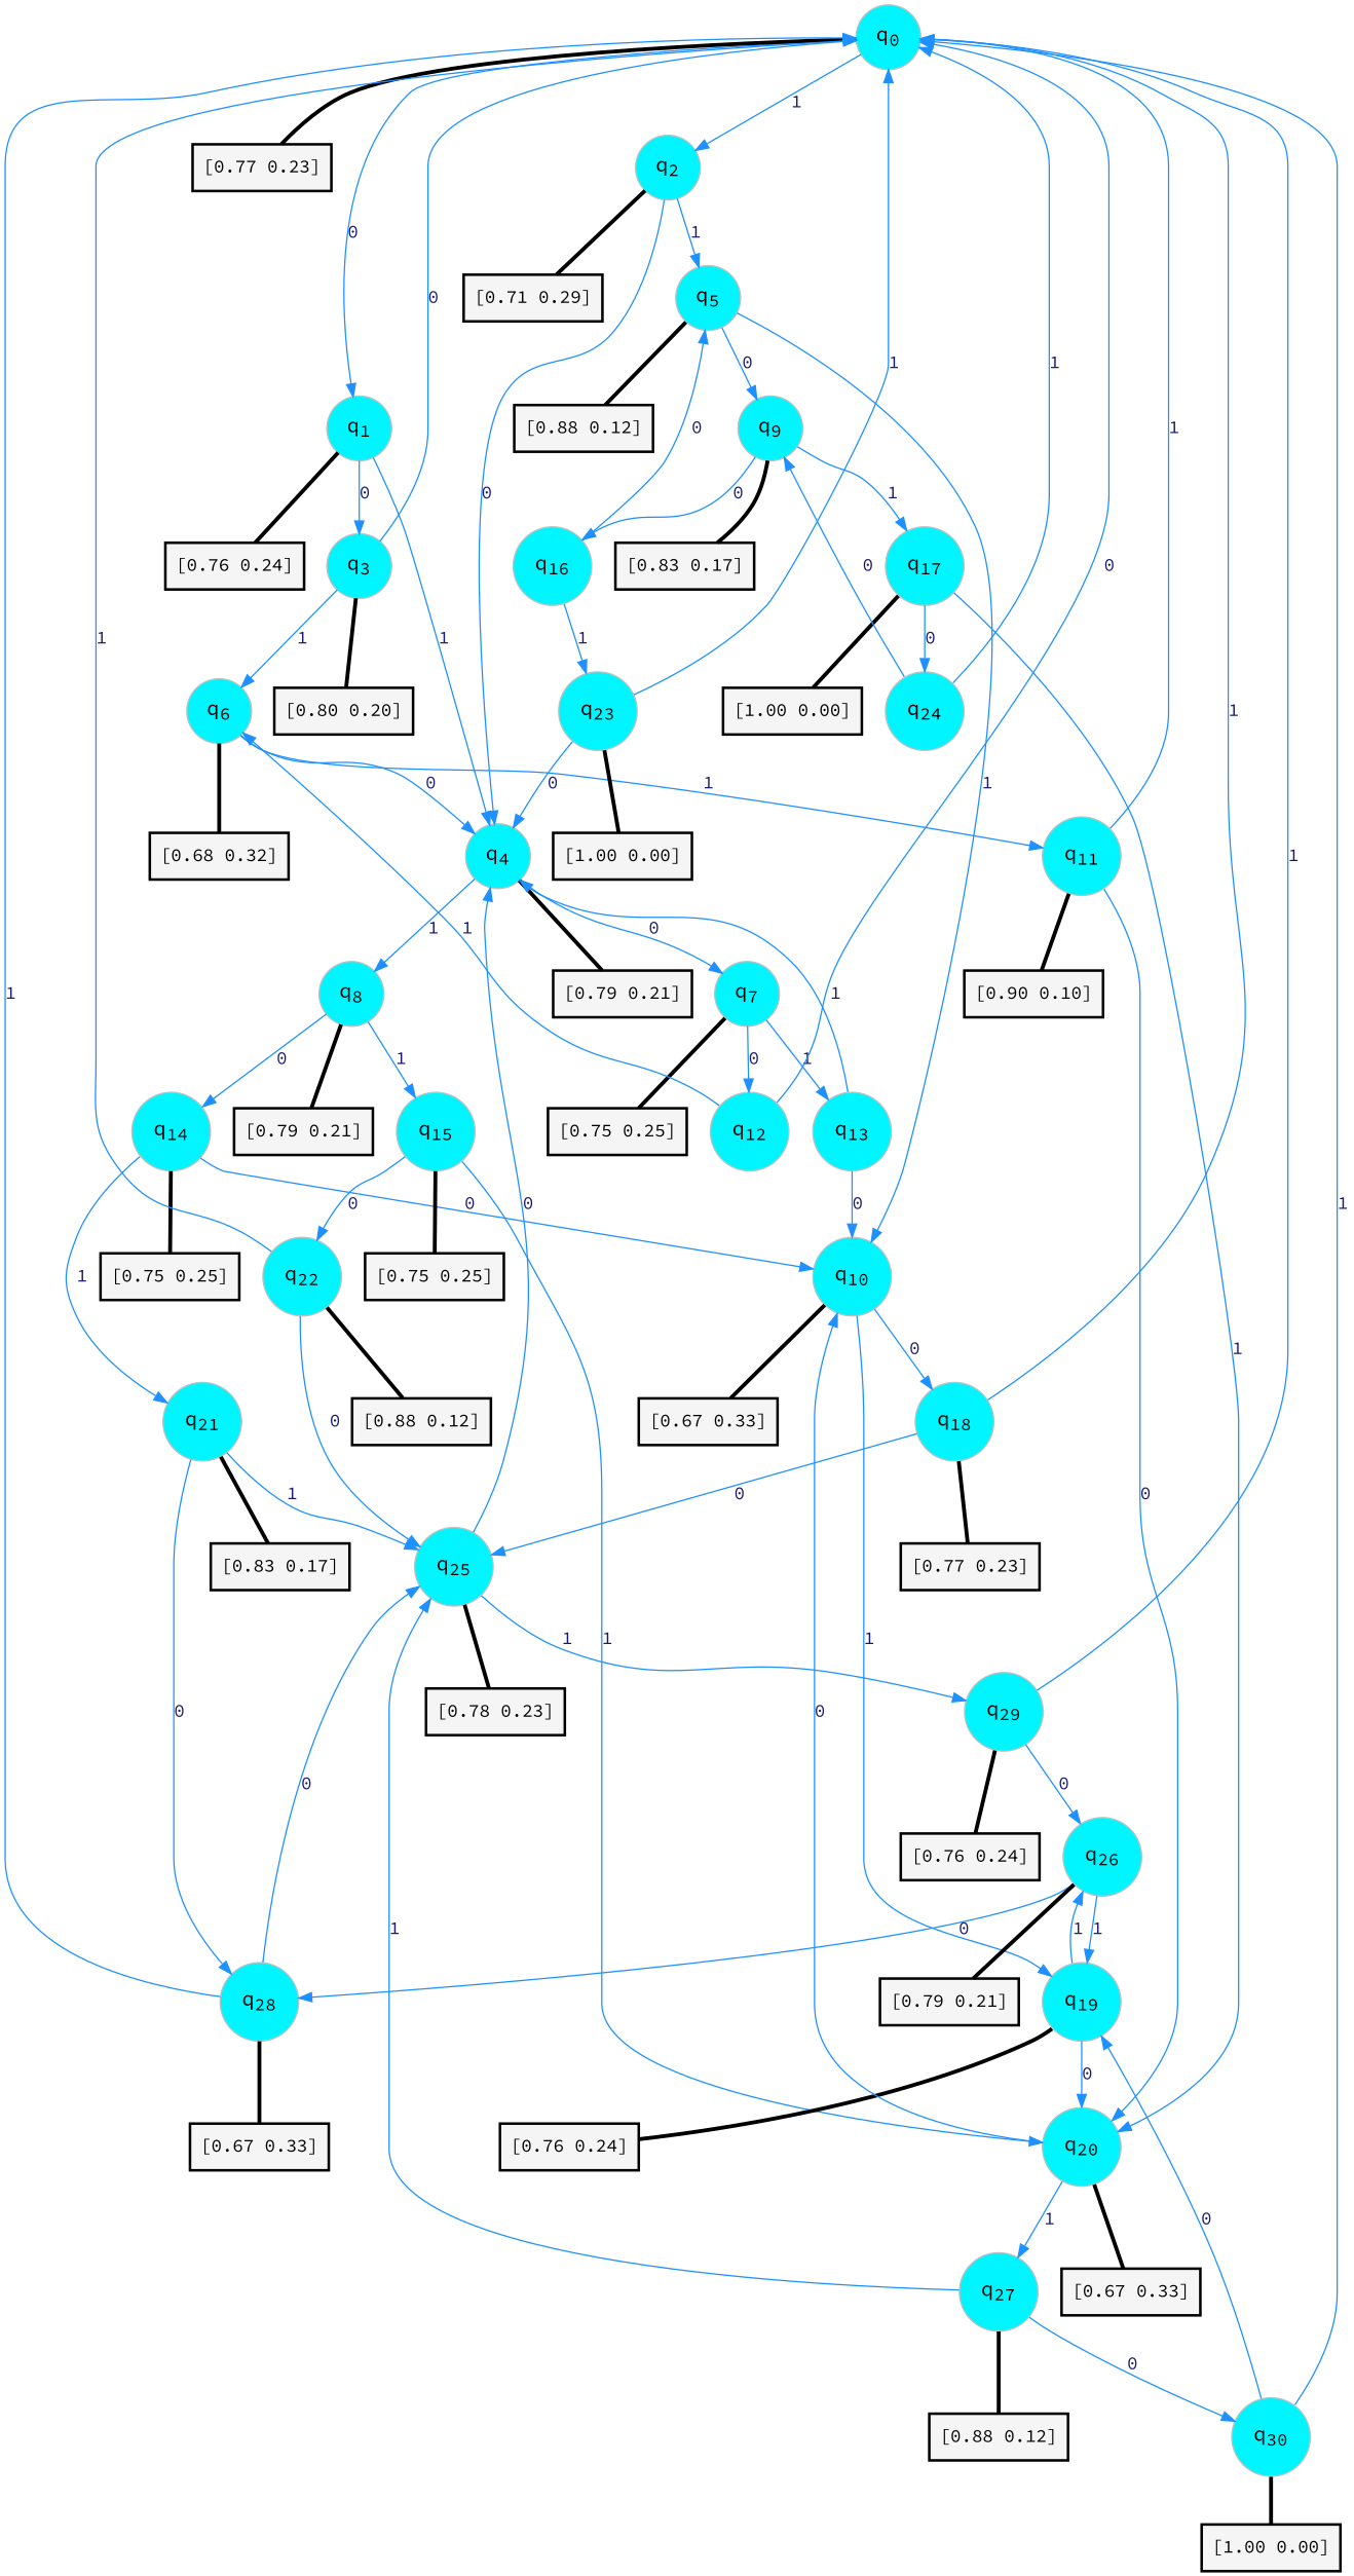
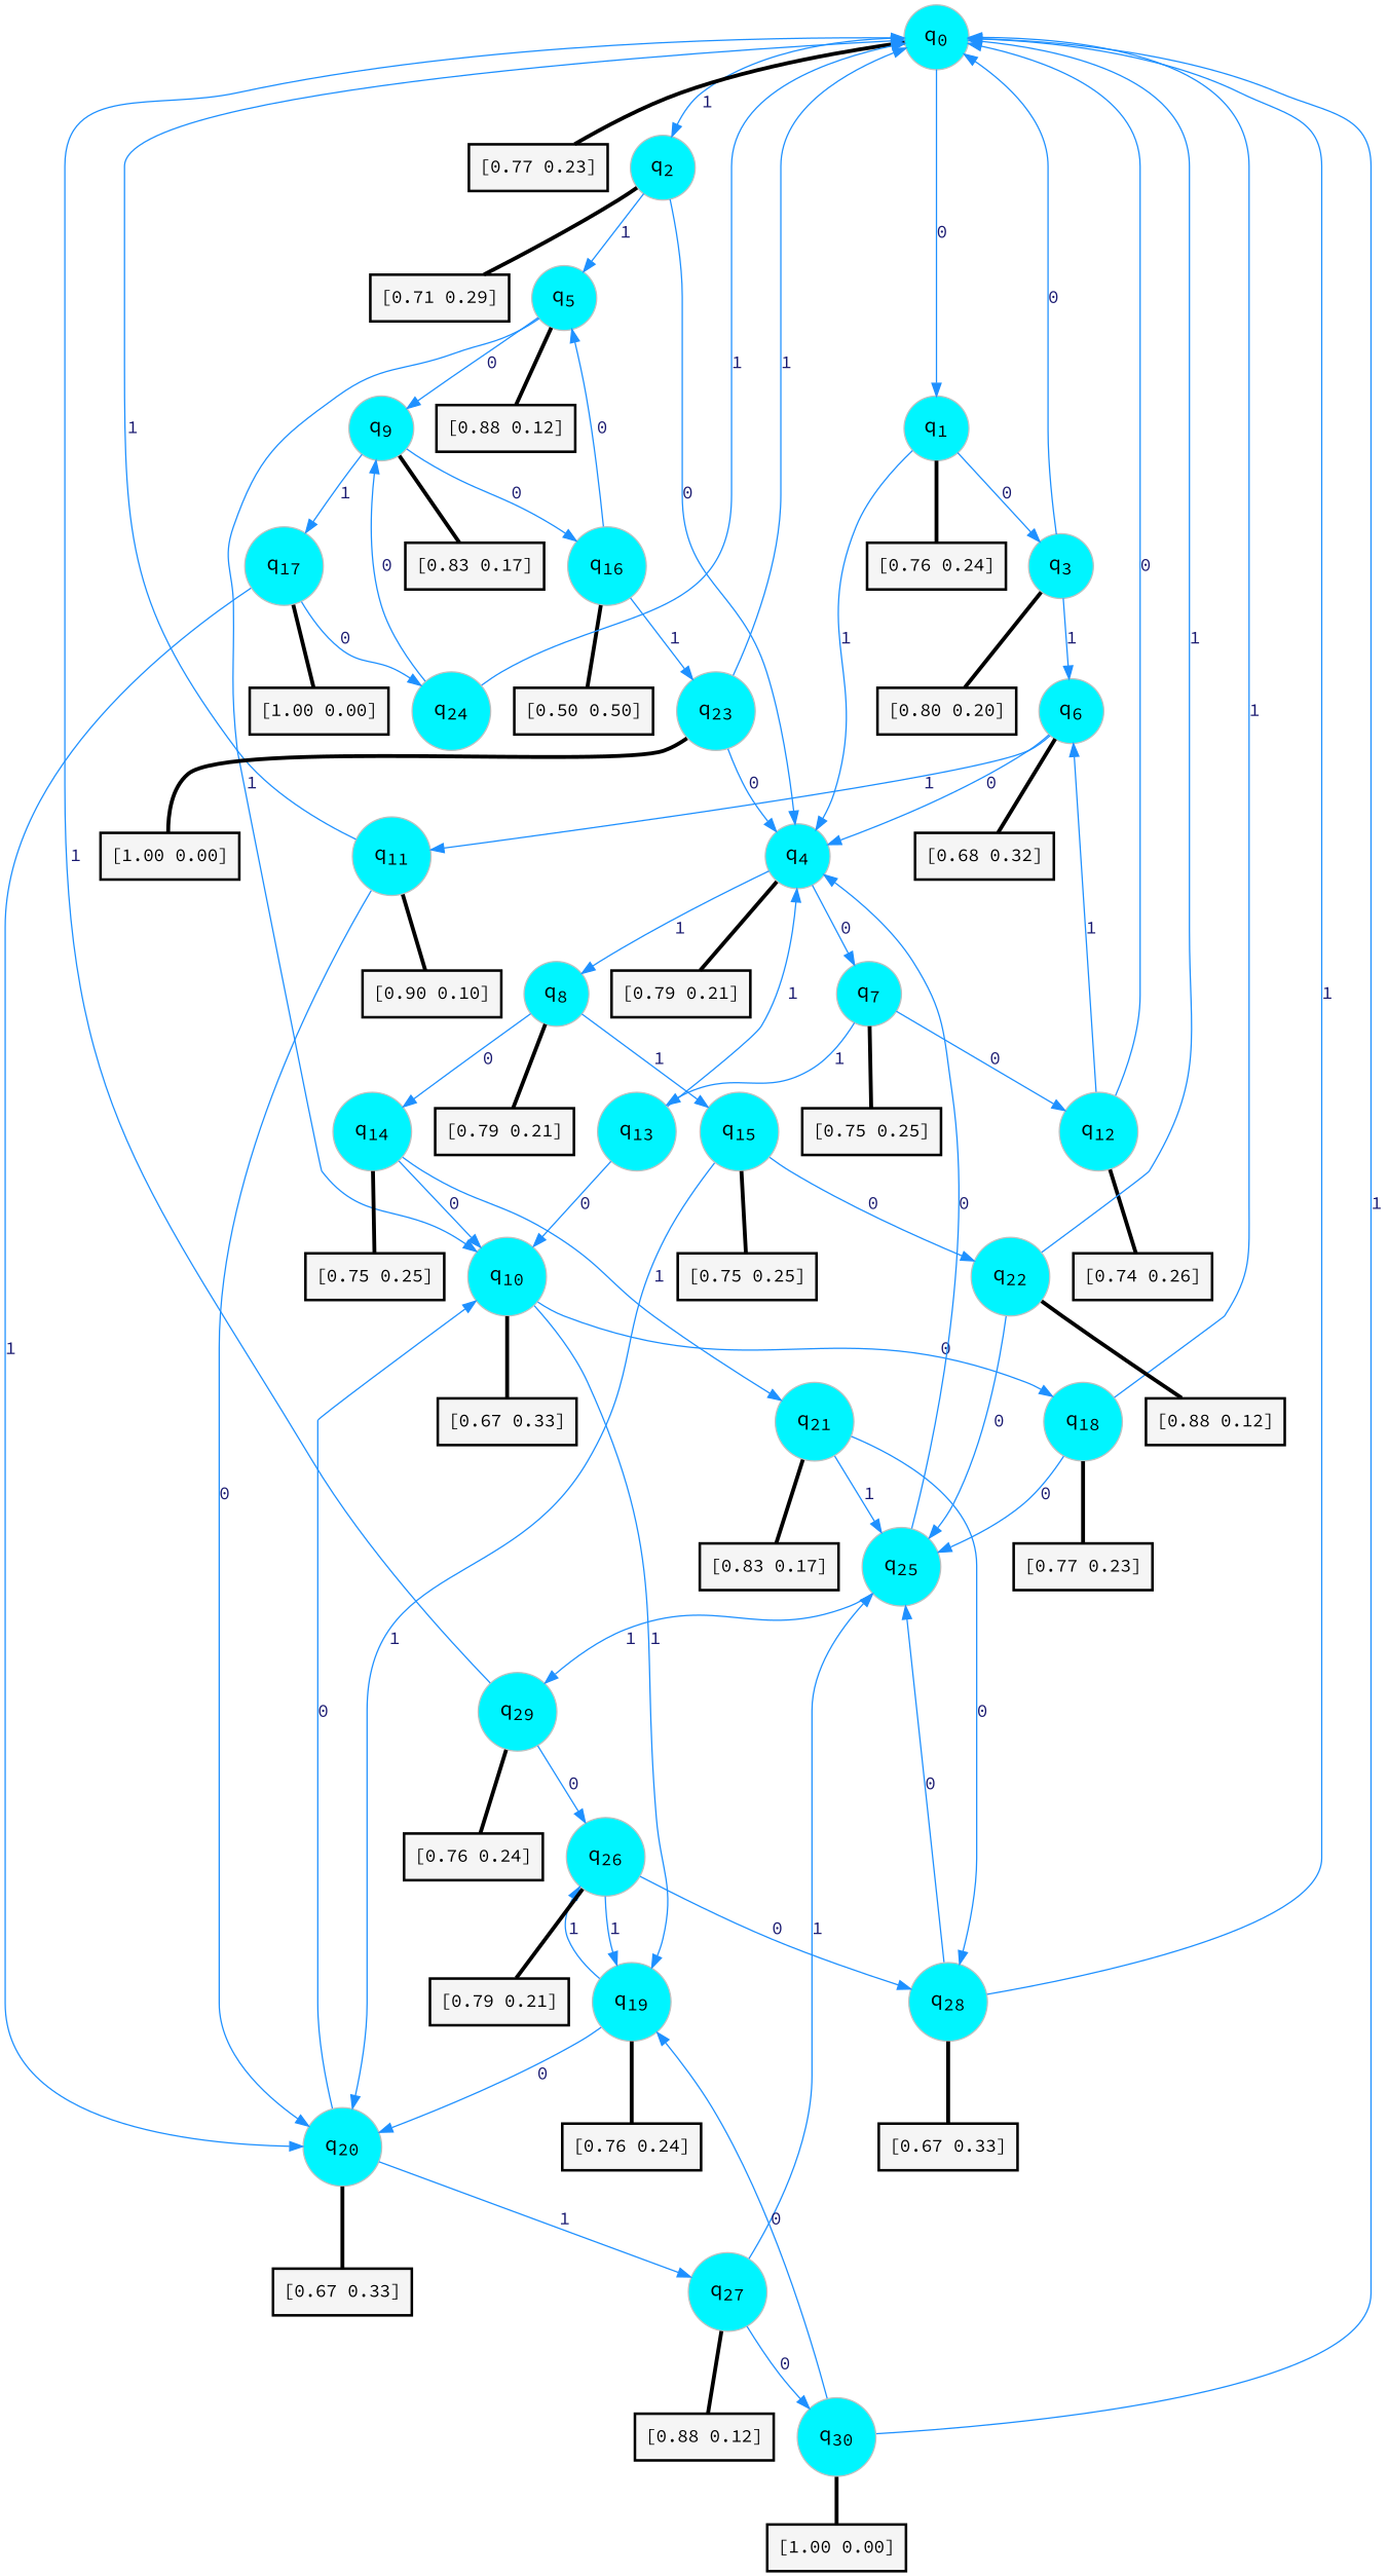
  digraph {
    fontname="Source Code Pro"
    rankdir=TD
    node [color=gray fillcolor=turquoise1 fontcolor=black fontname="Source Code Pro" fontsize=16 fontweight=bold shape=circle style=filled]
    edge [arrowsize=1 color=dodgerblue1 fontcolor=midnightblue fontname="Source Code Pro" fontweight=bold penwidth=1 style=solid weight=20]
    n1 [label=<q<SUB>0</SUB>>]
    n2 [label=<q<SUB>1</SUB>>]
    n3 [label=<q<SUB>2</SUB>>]
    n4 [color=black fillcolor=whitesmoke fontsize=14 label="[0.77 0.23]" penwidth=2 shape=box]
    n5 [label=<q<SUB>3</SUB>>]
    n6 [label=<q<SUB>4</SUB>>]
    n7 [color=black fillcolor=whitesmoke fontsize=14 label="[0.76 0.24]" penwidth=2 shape=box]
    n8 [label=<q<SUB>5</SUB>>]
    n9 [color=black fillcolor=whitesmoke fontsize=14 label="[0.71 0.29]" penwidth=2 shape=box]
    n10 [label=<q<SUB>6</SUB>>]
    n11 [color=black fillcolor=whitesmoke fontsize=14 label="[0.80 0.20]" penwidth=2 shape=box]
    n12 [label=<q<SUB>7</SUB>>]
    n13 [label=<q<SUB>8</SUB>>]
    n14 [color=black fillcolor=whitesmoke fontsize=14 label="[0.79 0.21]" penwidth=2 shape=box]
    n15 [label=<q<SUB>9</SUB>>]
    n16 [label=<q<SUB>10</SUB>>]
    n17 [color=black fillcolor=whitesmoke fontsize=14 label="[0.88 0.12]" penwidth=2 shape=box]
    n18 [label=<q<SUB>11</SUB>>]
    n19 [color=black fillcolor=whitesmoke fontsize=14 label="[0.68 0.32]" penwidth=2 shape=box]
    n20 [label=<q<SUB>12</SUB>>]
    n21 [label=<q<SUB>13</SUB>>]
    n22 [color=black fillcolor=whitesmoke fontsize=14 label="[0.75 0.25]" penwidth=2 shape=box]
    n23 [label=<q<SUB>14</SUB>>]
    n24 [label=<q<SUB>15</SUB>>]
    n25 [color=black fillcolor=whitesmoke fontsize=14 label="[0.79 0.21]" penwidth=2 shape=box]
    n26 [label=<q<SUB>16</SUB>>]
    n27 [label=<q<SUB>17</SUB>>]
    n28 [color=black fillcolor=whitesmoke fontsize=14 label="[0.83 0.17]" penwidth=2 shape=box]
    n29 [label=<q<SUB>18</SUB>>]
    n30 [label=<q<SUB>19</SUB>>]
    n31 [color=black fillcolor=whitesmoke fontsize=14 label="[0.67 0.33]" penwidth=2 shape=box]
    n32 [label=<q<SUB>20</SUB>>]
    n33 [color=black fillcolor=whitesmoke fontsize=14 label="[0.90 0.10]" penwidth=2 shape=box]
+   n34 [color=black fillcolor=whitesmoke fontsize=14 label="[0.74 0.26]" penwidth=2 shape=box]
    n35 [label=<q<SUB>21</SUB>>]
    n36 [color=black fillcolor=whitesmoke fontsize=14 label="[0.75 0.25]" penwidth=2 shape=box]
    n37 [label=<q<SUB>22</SUB>>]
    n38 [color=black fillcolor=whitesmoke fontsize=14 label="[0.75 0.25]" penwidth=2 shape=box]
    n39 [label=<q<SUB>23</SUB>>]
+   n40 [color=black fillcolor=whitesmoke fontsize=14 label="[0.50 0.50]" penwidth=2 shape=box]
    n41 [label=<q<SUB>24</SUB>>]
    n42 [color=black fillcolor=whitesmoke fontsize=14 label="[1.00 0.00]" penwidth=2 shape=box]
    n43 [label=<q<SUB>25</SUB>>]
    n44 [color=black fillcolor=whitesmoke fontsize=14 label="[0.77 0.23]" penwidth=2 shape=box]
    n45 [label=<q<SUB>26</SUB>>]
    n46 [color=black fillcolor=whitesmoke fontsize=14 label="[0.76 0.24]" penwidth=2 shape=box]
    n47 [label=<q<SUB>27</SUB>>]
    n48 [color=black fillcolor=whitesmoke fontsize=14 label="[0.67 0.33]" penwidth=2 shape=box]
    n49 [label=<q<SUB>28</SUB>>]
    n50 [color=black fillcolor=whitesmoke fontsize=14 label="[0.83 0.17]" penwidth=2 shape=box]
    n51 [color=black fillcolor=whitesmoke fontsize=14 label="[0.88 0.12]" penwidth=2 shape=box]
    n52 [color=black fillcolor=whitesmoke fontsize=14 label="[1.00 0.00]" penwidth=2 shape=box]
    n53 [label=<q<SUB>29</SUB>>]
-   n54 [color=black fillcolor=whitesmoke fontsize=14 label="[0.78 0.23]" penwidth=2 shape=box]
    n55 [color=black fillcolor=whitesmoke fontsize=14 label="[0.79 0.21]" penwidth=2 shape=box]
    n56 [label=<q<SUB>30</SUB>>]
    n57 [color=black fillcolor=whitesmoke fontsize=14 label="[0.88 0.12]" penwidth=2 shape=box]
    n58 [color=black fillcolor=whitesmoke fontsize=14 label="[0.67 0.33]" penwidth=2 shape=box]
    n59 [color=black fillcolor=whitesmoke fontsize=14 label="[0.76 0.24]" penwidth=2 shape=box]
    n60 [color=black fillcolor=whitesmoke fontsize=14 label="[1.00 0.00]" penwidth=2 shape=box]
    n1 -> n2 [label=0]
    n1 -> n3 [label=1]
    n1 -> n4 [arrowhead=none color=black penwidth=3]
    n2 -> n5 [label=0]
    n2 -> n6 [label=1]
    n2 -> n7 [arrowhead=none color=black penwidth=3]
    n3 -> n6 [label=0]
    n3 -> n8 [label=1]
    n3 -> n9 [arrowhead=none color=black penwidth=3]
    n5 -> n1 [label=0]
    n5 -> n10 [label=1]
    n5 -> n11 [arrowhead=none color=black penwidth=3]
    n6 -> n12 [label=0]
    n6 -> n13 [label=1]
    n6 -> n14 [arrowhead=none color=black penwidth=3]
    n8 -> n15 [label=0]
    n8 -> n16 [label=1]
    n8 -> n17 [arrowhead=none color=black penwidth=3]
    n10 -> n6 [label=0]
    n10 -> n18 [label=1]
    n10 -> n19 [arrowhead=none color=black penwidth=3]
    n12 -> n20 [label=0]
    n12 -> n21 [label=1]
    n12 -> n22 [arrowhead=none color=black penwidth=3]
    n13 -> n23 [label=0]
    n13 -> n24 [label=1]
    n13 -> n25 [arrowhead=none color=black penwidth=3]
    n15 -> n26 [label=0]
    n15 -> n27 [label=1]
    n15 -> n28 [arrowhead=none color=black penwidth=3]
    n16 -> n29 [label=0]
    n16 -> n30 [label=1]
    n16 -> n31 [arrowhead=none color=black penwidth=3]
    n18 -> n1 [label=1]
    n18 -> n32 [label=0]
    n18 -> n33 [arrowhead=none color=black penwidth=3]
    n20 -> n1 [label=0]
    n20 -> n10 [label=1]
+   n20 -> n34 [arrowhead=none color=black penwidth=3]
    n21 -> n6 [label=1]
    n21 -> n16 [label=0]
    n23 -> n16 [label=0]
    n23 -> n35 [label=1]
    n23 -> n36 [arrowhead=none color=black penwidth=3]
    n24 -> n32 [label=1]
    n24 -> n37 [label=0]
    n24 -> n38 [arrowhead=none color=black penwidth=3]
    n26 -> n8 [label=0]
    n26 -> n39 [label=1]
+   n26 -> n40 [arrowhead=none color=black penwidth=3]
    n27 -> n32 [label=1]
    n27 -> n41 [label=0]
    n27 -> n42 [arrowhead=none color=black penwidth=3]
    n29 -> n1 [label=1]
    n29 -> n43 [label=0]
    n29 -> n44 [arrowhead=none color=black penwidth=3]
    n30 -> n32 [label=0]
    n30 -> n45 [label=1]
    n30 -> n46 [arrowhead=none color=black penwidth=3]
    n32 -> n16 [label=0]
    n32 -> n47 [label=1]
    n32 -> n48 [arrowhead=none color=black penwidth=3]
    n35 -> n43 [label=1]
    n35 -> n49 [label=0]
    n35 -> n50 [arrowhead=none color=black penwidth=3]
    n37 -> n1 [label=1]
    n37 -> n43 [label=0]
    n37 -> n51 [arrowhead=none color=black penwidth=3]
    n39 -> n1 [label=1]
    n39 -> n6 [label=0]
    n39 -> n52 [arrowhead=none color=black penwidth=3]
    n41 -> n1 [label=1]
    n41 -> n15 [label=0]
    n43 -> n6 [label=0]
    n43 -> n53 [label=1]
-   n43 -> n54 [arrowhead=none color=black penwidth=3]
    n45 -> n30 [label=1]
    n45 -> n49 [label=0]
    n45 -> n55 [arrowhead=none color=black penwidth=3]
    n47 -> n43 [label=1]
    n47 -> n56 [label=0]
    n47 -> n57 [arrowhead=none color=black penwidth=3]
    n49 -> n1 [label=1]
    n49 -> n43 [label=0]
    n49 -> n58 [arrowhead=none color=black penwidth=3]
    n53 -> n1 [label=1]
    n53 -> n45 [label=0]
    n53 -> n59 [arrowhead=none color=black penwidth=3]
    n56 -> n1 [label=1]
    n56 -> n30 [label=0]
    n56 -> n60 [arrowhead=none color=black penwidth=3]
  }
